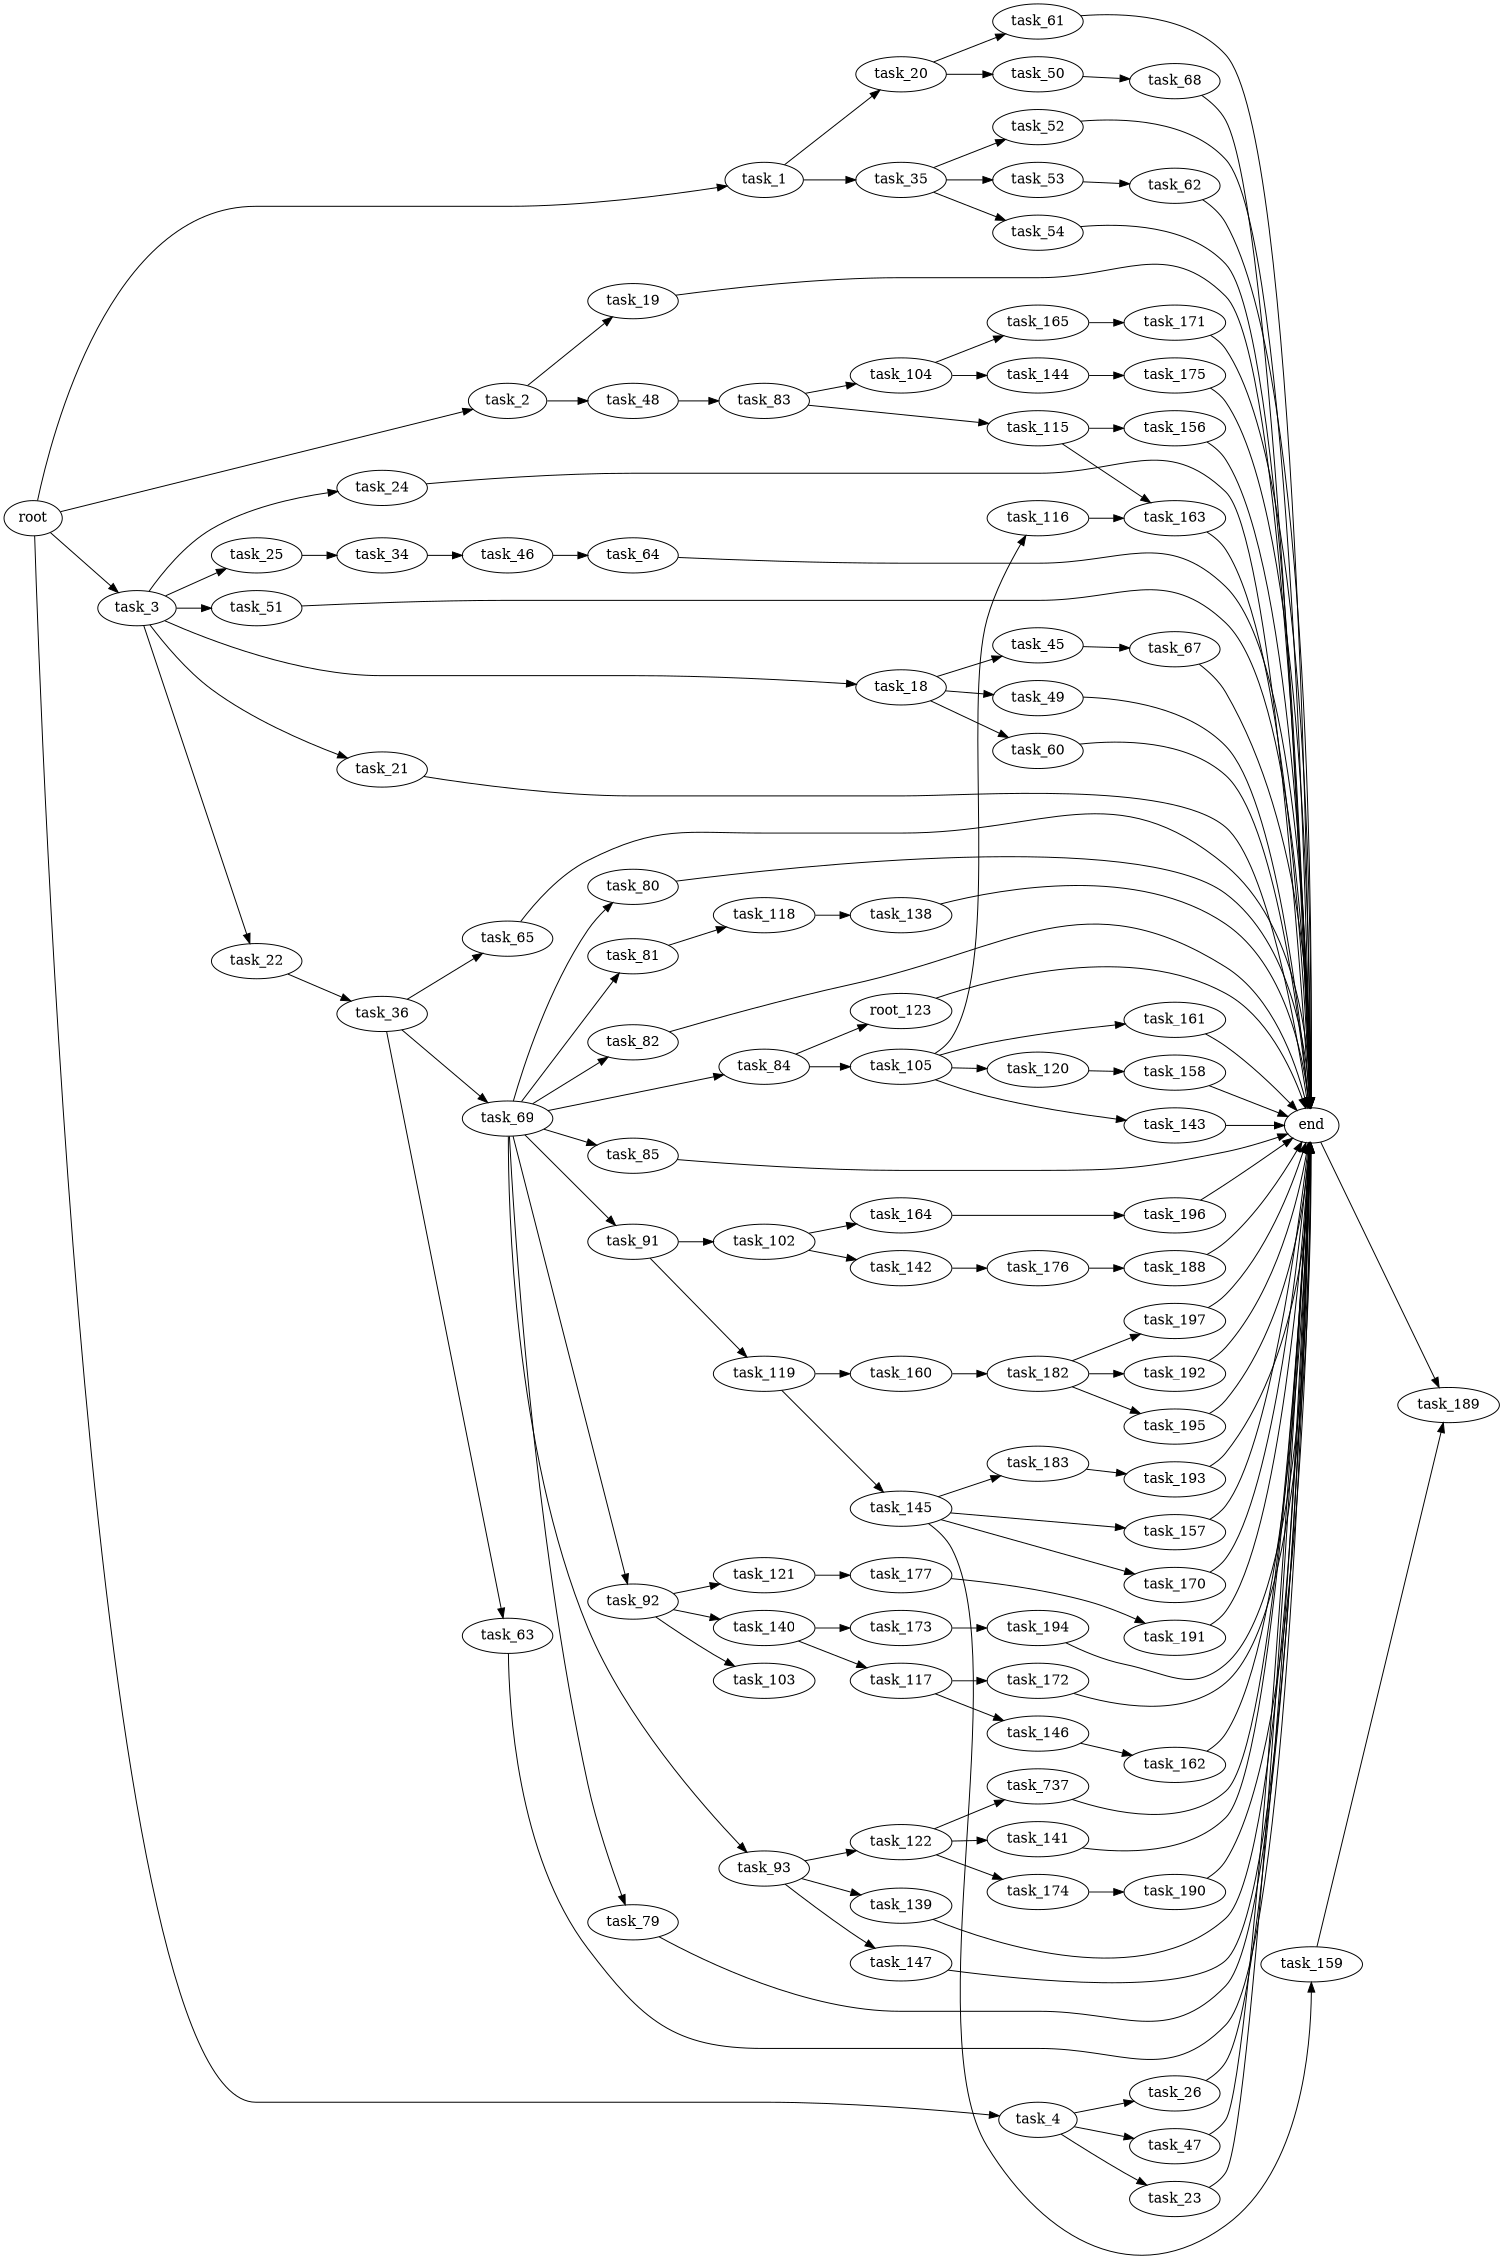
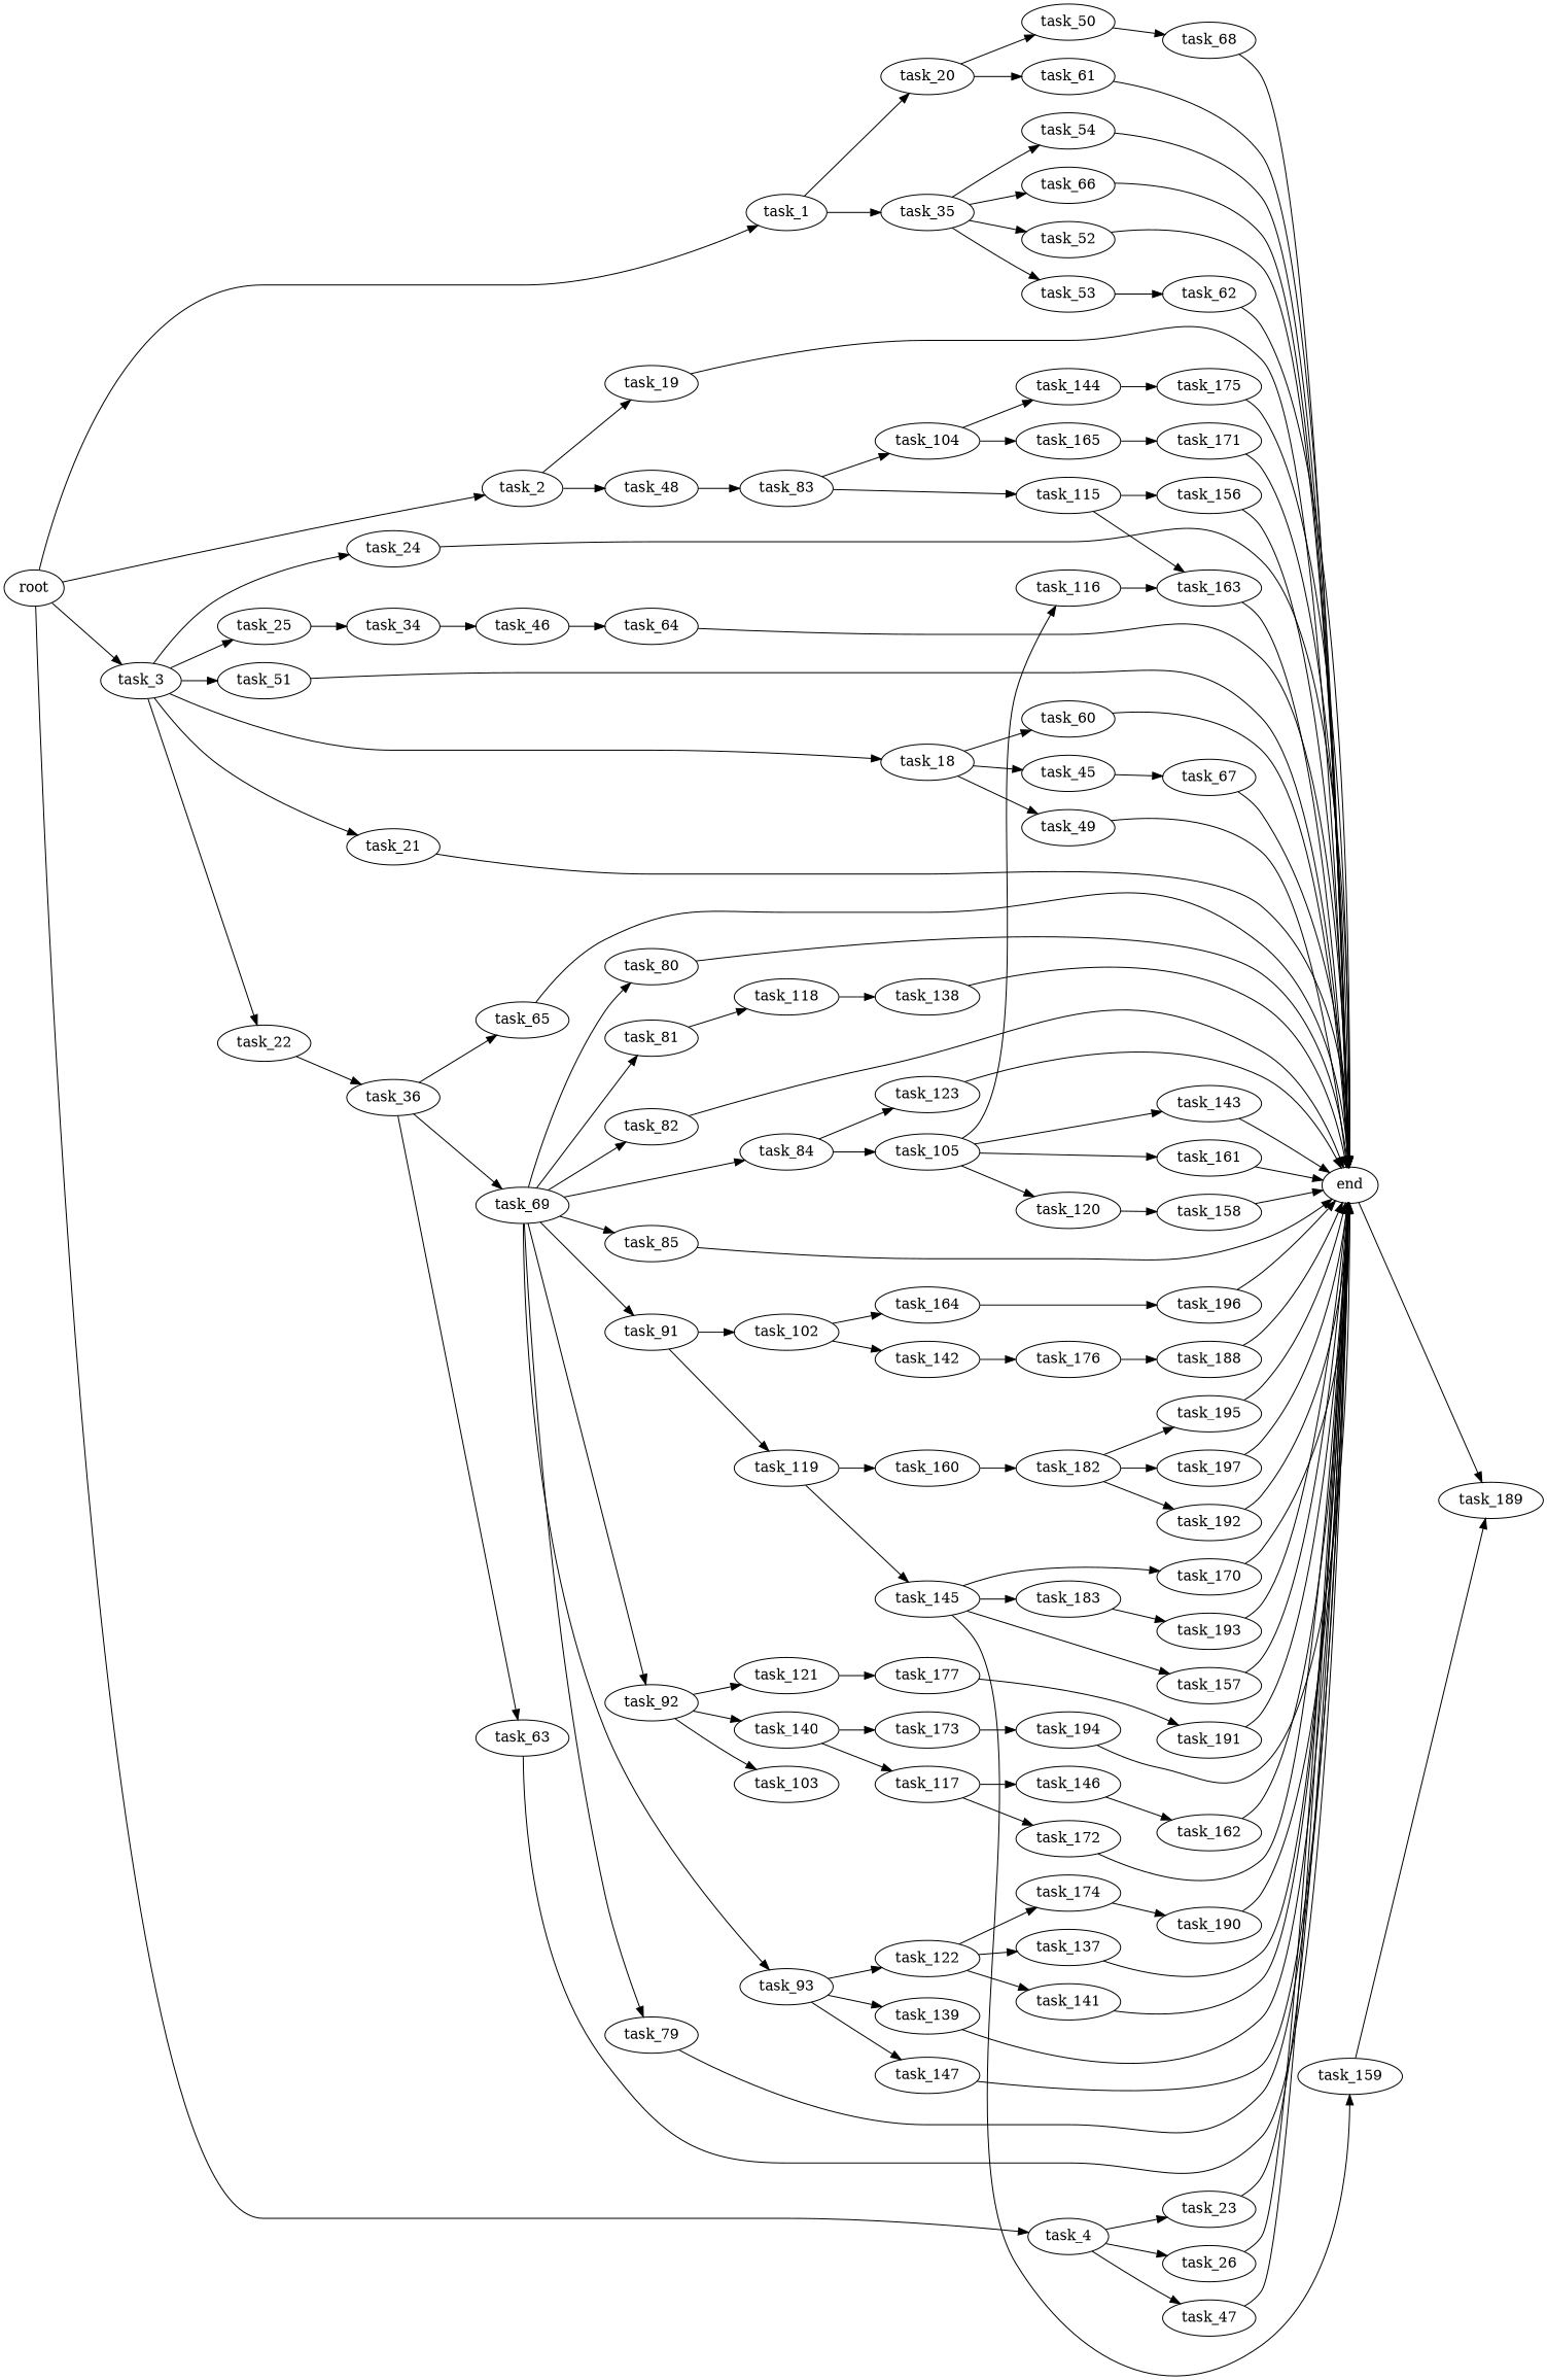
  digraph {
    rankdir=LR
    root
    task_1
    task_2
    task_3
    task_4
    task_20
    task_35
    task_19
    task_48
    task_18
    task_21
    task_22
    task_24
    task_25
    task_51
    task_23
    task_26
    task_47
    task_50
    task_61
    task_52
    task_53
    task_54
+   task_66
    end
    task_83
    task_45
    task_49
    task_60
    task_36
    task_34
    task_67
    task_189
    task_68
    task_63
    task_65
    task_69
    task_46
    task_64
    task_62
    task_79
    task_80
    task_81
    task_82
    task_84
    task_85
    task_91
    task_92
    task_93
    task_104
    task_115
    task_118
    task_105
-   task_123 [label=root_123]
+   task_123
    task_102
    task_119
    task_103
    task_121
    task_140
    task_122
    task_139
    task_147
    task_138
    task_144
    task_165
    task_156
    task_163
    task_116
    task_120
    task_143
    task_161
    task_142
    task_164
    task_145
    task_160
    task_177
    task_117
    task_173
-   task_137 [label=task_737]
+   task_137
    task_141
    task_174
    task_176
    task_196
    task_146
    task_172
    task_175
    task_171
    task_158
    task_162
    task_157
    task_159
    task_170
    task_183
    task_182
    task_191
    task_190
    task_194
    task_188
    task_193
    task_192
    task_195
    task_197
    root -> task_1
    root -> task_2
    root -> task_3
    root -> task_4
    task_1 -> task_20
    task_1 -> task_35
    task_2 -> task_19
    task_2 -> task_48
    task_3 -> task_18
    task_3 -> task_21
    task_3 -> task_22
    task_3 -> task_24
    task_3 -> task_25
    task_3 -> task_51
    task_4 -> task_23
    task_4 -> task_26
    task_4 -> task_47
    task_20 -> task_50
    task_20 -> task_61
    task_35 -> task_52
    task_35 -> task_53
    task_35 -> task_54
+   task_35 -> task_66
    task_19 -> end
    task_48 -> task_83
    task_18 -> task_45
    task_18 -> task_49
    task_18 -> task_60
    task_21 -> end
    task_22 -> task_36
    task_24 -> end
    task_25 -> task_34
    task_51 -> end
    task_23 -> end
    task_26 -> end
    task_47 -> end
    task_50 -> task_68
    task_61 -> end
    task_52 -> end
    task_53 -> task_62
    task_54 -> end
+   task_66 -> end
    end -> task_189
    task_83 -> task_104
    task_83 -> task_115
    task_45 -> task_67
    task_49 -> end
    task_60 -> end
    task_36 -> task_63
    task_36 -> task_65
    task_36 -> task_69
    task_34 -> task_46
    task_67 -> end
    task_68 -> end
    task_63 -> end
    task_65 -> end
    task_69 -> task_79
    task_69 -> task_80
    task_69 -> task_81
    task_69 -> task_82
    task_69 -> task_84
    task_69 -> task_85
    task_69 -> task_91
    task_69 -> task_92
    task_69 -> task_93
    task_46 -> task_64
    task_64 -> end
    task_62 -> end
    task_79 -> end
    task_80 -> end
    task_81 -> task_118
    task_82 -> end
    task_84 -> task_105
    task_84 -> task_123
    task_85 -> end
    task_91 -> task_102
    task_91 -> task_119
    task_92 -> task_103
    task_92 -> task_121
    task_92 -> task_140
    task_93 -> task_122
    task_93 -> task_139
    task_93 -> task_147
    task_104 -> task_144
    task_104 -> task_165
    task_115 -> task_156
    task_115 -> task_163
    task_118 -> task_138
    task_105 -> task_116
    task_105 -> task_120
    task_105 -> task_143
    task_105 -> task_161
    task_123 -> end
    task_102 -> task_142
    task_102 -> task_164
    task_119 -> task_145
    task_119 -> task_160
    task_121 -> task_177
    task_140 -> task_117
    task_140 -> task_173
    task_122 -> task_137
    task_122 -> task_141
    task_122 -> task_174
    task_139 -> end
    task_147 -> end
    task_138 -> end
    task_144 -> task_175
    task_165 -> task_171
    task_156 -> end
    task_163 -> end
    task_116 -> task_163
    task_120 -> task_158
    task_143 -> end
    task_161 -> end
    task_142 -> task_176
    task_164 -> task_196
    task_145 -> task_157
    task_145 -> task_159
    task_145 -> task_170
    task_145 -> task_183
    task_160 -> task_182
    task_177 -> task_191
    task_117 -> task_146
    task_117 -> task_172
    task_173 -> task_194
    task_137 -> end
    task_141 -> end
    task_174 -> task_190
    task_176 -> task_188
    task_196 -> end
    task_146 -> task_162
    task_172 -> end
    task_175 -> end
    task_171 -> end
    task_158 -> end
    task_162 -> end
    task_157 -> end
    task_159 -> task_189
    task_170 -> end
    task_183 -> task_193
    task_182 -> task_192
    task_182 -> task_195
    task_182 -> task_197
    task_191 -> end
    task_190 -> end
    task_194 -> end
    task_188 -> end
    task_193 -> end
    task_192 -> end
    task_195 -> end
    task_197 -> end
  }
